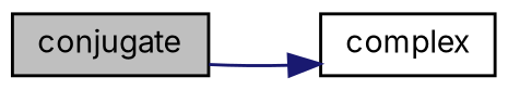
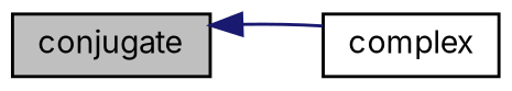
  digraph {
    rankdir=LR
    fontname=Inter
    node [color=black fontname=Inter fontsize=10 shape=record]
    n1 [fillcolor=grey75 fontcolor=black height=0.2 label=conjugate style=filled width=0.4]
    n2 [height=0.2 label=complex width=0.4]
-   n1 -> n2 [color=midnightblue fontname=Inter fontsize=10 labelfontname=FreeSans labelfontsize=10 style=solid]
+   n2 -> n1 [color=midnightblue fontname=Inter fontsize=10 labelfontname=FreeSans labelfontsize=10 style=solid]
  }
